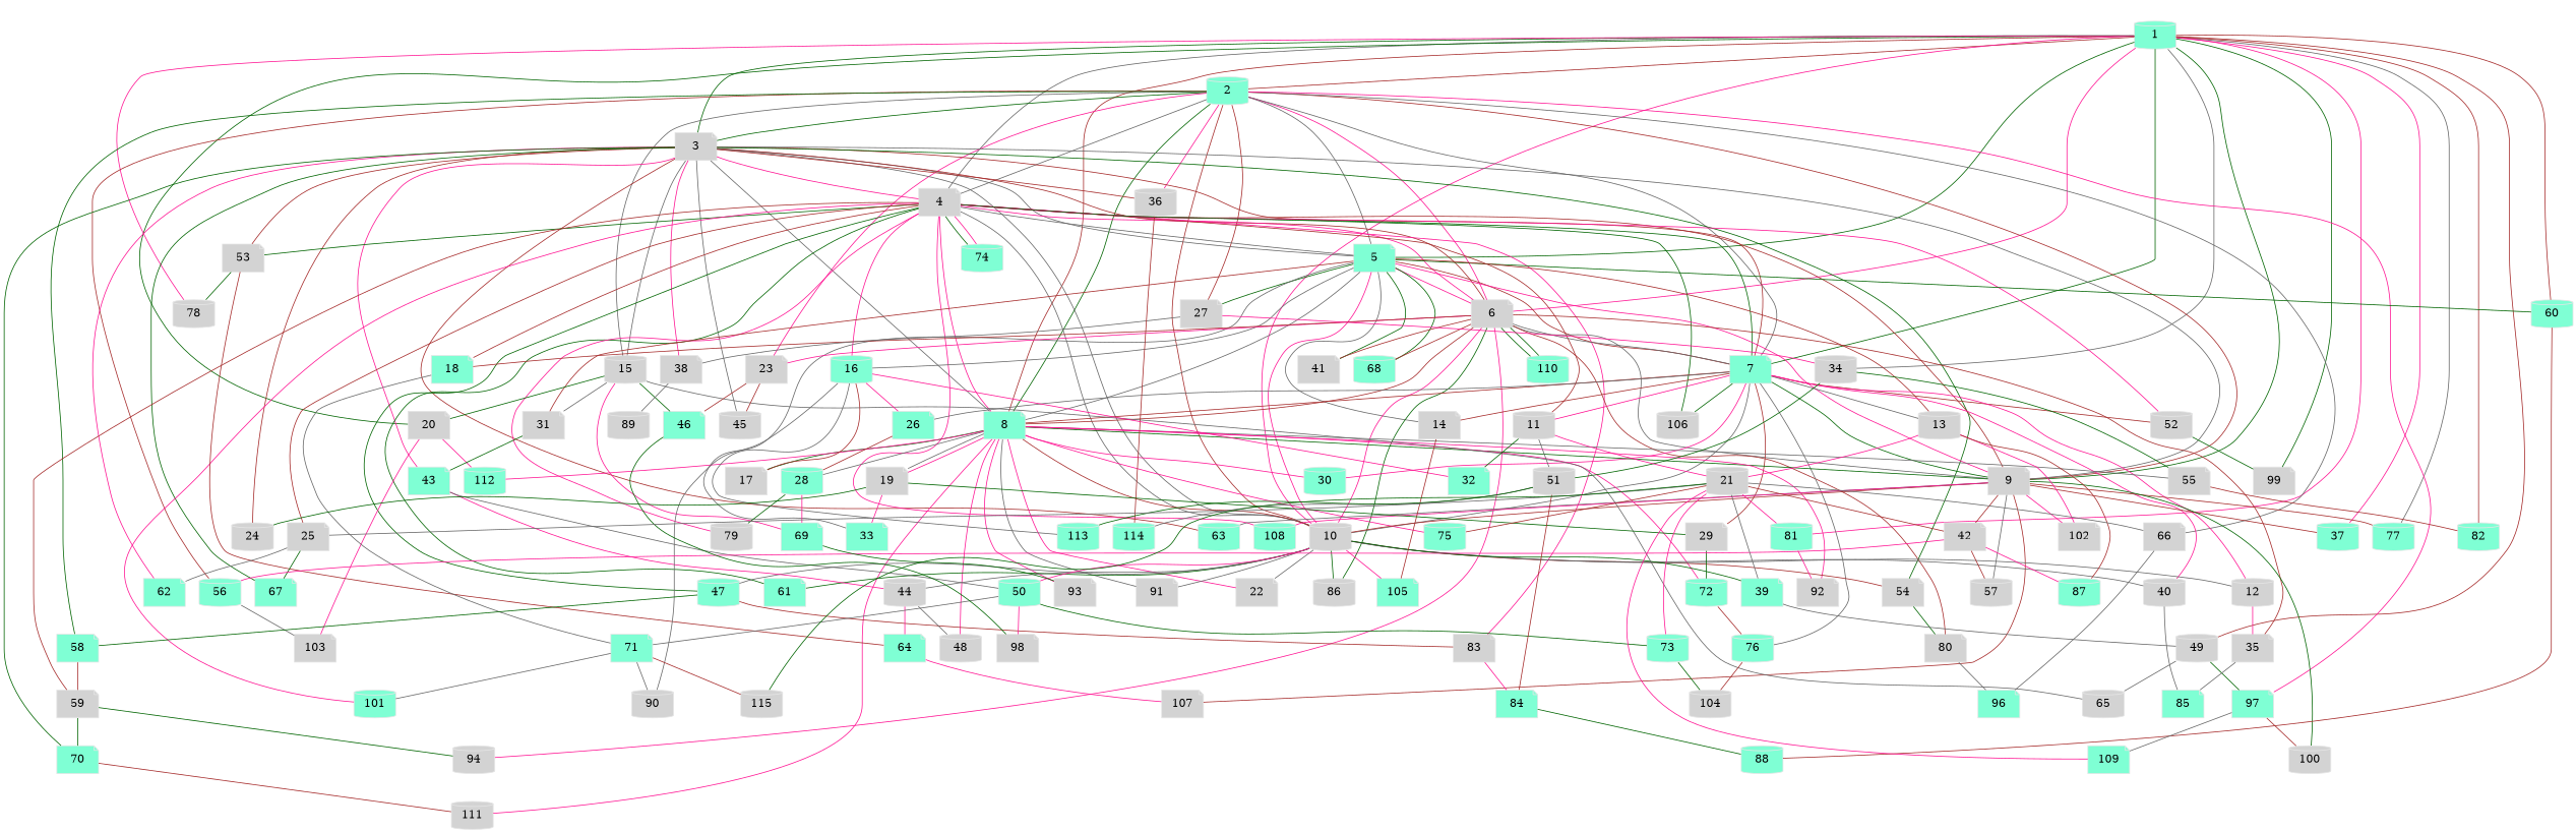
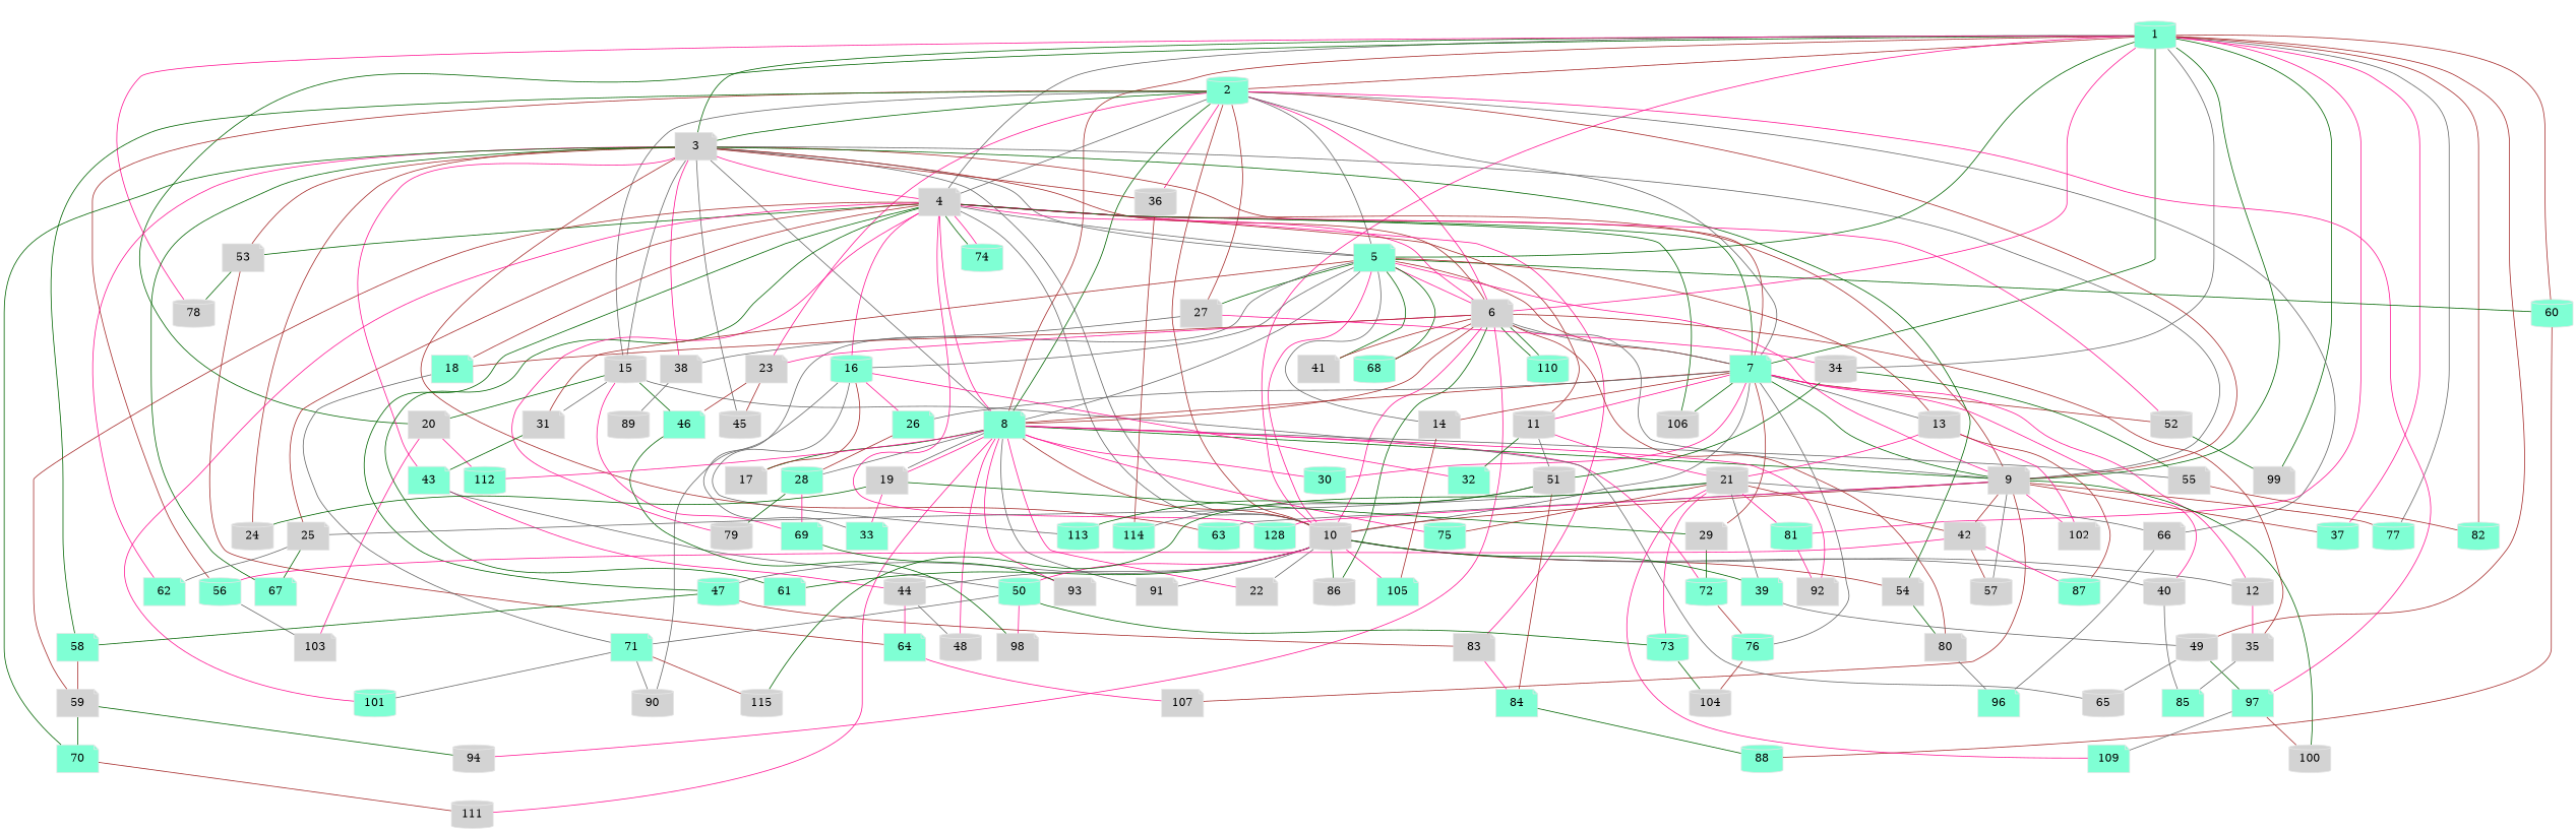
  graph {
    node [color=gray90 fillcolor=lightgrey shape=cylinder style=filled]
    edge [color=deeppink]
    1 [fillcolor=aquamarine]
    2 [fillcolor=aquamarine]
    3 [shape=note]
    4 [shape=note]
    5 [fillcolor=aquamarine shape=note]
    6 [shape=note]
    7 [fillcolor=aquamarine shape=note]
    8 [fillcolor=aquamarine shape=note]
    9 [shape=note]
    10
    20 [shape=note]
    34
    37 [fillcolor=aquamarine]
    49
    60 [fillcolor=aquamarine]
    77 [fillcolor=aquamarine]
    78
    81 [fillcolor=aquamarine]
    82 [fillcolor=aquamarine]
    99 [shape=note]
    15
    23 [shape=note]
    27 [shape=note]
    36
    56 [fillcolor=aquamarine]
    58 [fillcolor=aquamarine shape=note]
    66 [shape=note]
    97 [fillcolor=aquamarine shape=note]
    24
    38 [shape=note]
    43 [fillcolor=aquamarine shape=note]
    45
    53 [shape=note]
    54 [shape=note]
    62 [fillcolor=aquamarine shape=note]
    63 [fillcolor=aquamarine]
    67 [fillcolor=aquamarine shape=note]
    70 [fillcolor=aquamarine shape=note]
    11
    16 [fillcolor=aquamarine]
    18 [fillcolor=aquamarine shape=note]
    25 [shape=note]
    47 [fillcolor=aquamarine]
    52
    59 [shape=note]
    61 [fillcolor=aquamarine shape=note]
    74 [fillcolor=aquamarine]
    79
    83 [shape=note]
    101 [fillcolor=aquamarine]
    106
-   108 [fillcolor=aquamarine]
+   108 [fillcolor=aquamarine label=128]
    13
    14 [shape=note]
    31 [shape=note]
    33 [fillcolor=aquamarine shape=note]
    41 [shape=note]
    68 [fillcolor=aquamarine]
    35 [shape=note]
    80 [shape=note]
    86
    94
    110 [fillcolor=aquamarine]
    12
    26 [fillcolor=aquamarine shape=note]
    29 [shape=note]
    30 [fillcolor=aquamarine]
    40
    76 [fillcolor=aquamarine]
    17 [shape=note]
    19 [shape=note]
    22 [shape=note]
    28 [fillcolor=aquamarine]
    48
    55 [shape=note]
    72 [fillcolor=aquamarine]
    75 [fillcolor=aquamarine]
    91 [shape=note]
    92 [shape=note]
    93 [shape=note]
    111
    112 [fillcolor=aquamarine]
    42 [shape=note]
    57
    100
    102 [shape=note]
    107 [shape=note]
    39 [fillcolor=aquamarine shape=note]
    44
    50 [fillcolor=aquamarine]
    105 [fillcolor=aquamarine shape=note]
    103 [shape=note]
    51
    65
    88 [fillcolor=aquamarine]
    46 [fillcolor=aquamarine shape=note]
    69 [fillcolor=aquamarine shape=note]
    114 [fillcolor=aquamarine]
    96 [fillcolor=aquamarine shape=note]
    109 [fillcolor=aquamarine shape=note]
    89
    64 [fillcolor=aquamarine shape=note]
    21
    32 [fillcolor=aquamarine shape=note]
    90
    113 [fillcolor=aquamarine]
    71 [fillcolor=aquamarine shape=note]
    84 [fillcolor=aquamarine shape=note]
    87 [fillcolor=aquamarine]
    85 [fillcolor=aquamarine shape=note]
    104
    73 [fillcolor=aquamarine]
    98 [shape=note]
    115
    1 -- 2 [color=brown]
    1 -- 3 [color=darkgreen]
    1 -- 4 [color=gray40]
    1 -- 5 [color=darkgreen]
    1 -- 6
    1 -- 7 [color=darkgreen]
    1 -- 8 [color=brown]
    1 -- 9 [color=darkgreen]
    1 -- 10
    1 -- 20 [color=darkgreen]
    1 -- 34 [color=gray40]
    1 -- 37
    1 -- 49 [color=brown]
    1 -- 60 [color=brown]
    1 -- 77 [color=gray40]
    1 -- 78
    1 -- 81
    1 -- 82 [color=brown]
    1 -- 99 [color=darkgreen]
    2 -- 3 [color=darkgreen]
    2 -- 4 [color=gray40]
    2 -- 5 [color=gray40]
    2 -- 6
    2 -- 7 [color=gray40]
    2 -- 8 [color=darkgreen]
    2 -- 9 [color=brown]
    2 -- 10 [color=brown]
    2 -- 15 [color=gray40]
    2 -- 23
    2 -- 27 [color=brown]
    2 -- 36
    2 -- 56 [color=brown]
    2 -- 58 [color=darkgreen]
    2 -- 66 [color=gray40]
    2 -- 97
    3 -- 4
    3 -- 5 [color=gray40]
    3 -- 6 [color=brown]
    3 -- 7 [color=brown]
    3 -- 8 [color=gray40]
    3 -- 9 [color=gray40]
    3 -- 10 [color=gray40]
    3 -- 15 [color=gray40]
    3 -- 36 [color=brown]
    3 -- 24 [color=brown]
    3 -- 38
    3 -- 43
    3 -- 45 [color=gray40]
    3 -- 53 [color=brown]
    3 -- 54 [color=darkgreen]
    3 -- 62
    3 -- 63 [color=brown]
    3 -- 67 [color=darkgreen]
    3 -- 70 [color=darkgreen]
    4 -- 5 [color=gray40]
    4 -- 6
    4 -- 7 [color=darkgreen]
    4 -- 8
    4 -- 9 [color=brown]
    4 -- 10 [color=gray40]
    4 -- 53 [color=darkgreen]
    4 -- 11 [color=brown]
    4 -- 16
    4 -- 18 [color=brown]
    4 -- 25 [color=brown]
    4 -- 47 [color=darkgreen]
    4 -- 52
    4 -- 59 [color=brown]
    4 -- 61 [color=darkgreen]
    4 -- 74 [color=darkgreen]
    4 -- 74
    4 -- 79
    4 -- 83
    4 -- 101
    4 -- 106 [color=darkgreen]
    4 -- 108
    5 -- 6
    5 -- 7 [color=brown]
    5 -- 8 [color=gray40]
    5 -- 9
    5 -- 10
    5 -- 60 [color=darkgreen]
    5 -- 27 [color=darkgreen]
    5 -- 16 [color=gray40]
    5 -- 13 [color=brown]
    5 -- 14 [color=gray40]
    5 -- 31 [color=brown]
    5 -- 33 [color=gray40]
    5 -- 41 [color=darkgreen]
    5 -- 68 [color=darkgreen]
    6 -- 7 [color=gray40]
    6 -- 8 [color=brown]
    6 -- 9 [color=gray40]
    6 -- 10
    6 -- 23
    6 -- 18 [color=brown]
    6 -- 41 [color=brown]
    6 -- 68 [color=brown]
    6 -- 35 [color=brown]
    6 -- 80 [color=brown]
    6 -- 86 [color=darkgreen]
    6 -- 94
    6 -- 110 [color=darkgreen]
    6 -- 110 [color=darkgreen]
    7 -- 8 [color=brown]
    7 -- 9 [color=darkgreen]
    7 -- 10 [color=gray40]
    7 -- 11
    7 -- 52 [color=brown]
    7 -- 106 [color=darkgreen]
    7 -- 13 [color=gray40]
    7 -- 14 [color=brown]
    7 -- 12
    7 -- 26 [color=gray40]
    7 -- 29 [color=brown]
    7 -- 30
    7 -- 40
    7 -- 76 [color=gray40]
    8 -- 9 [color=darkgreen]
    8 -- 10 [color=brown]
    8 -- 30
    8 -- 17 [color=darkgreen]
    8 -- 19 [color=gray40]
    8 -- 19
    8 -- 22
    8 -- 28 [color=gray40]
    8 -- 48
    8 -- 55 [color=gray40]
    8 -- 72
    8 -- 75
    8 -- 91 [color=gray40]
    8 -- 92
    8 -- 93
    8 -- 111
    8 -- 112
    9 -- 10 [color=brown]
    9 -- 37 [color=brown]
    9 -- 77 [color=brown]
    9 -- 63 [color=gray40]
    9 -- 108
    9 -- 42 [color=brown]
    9 -- 57 [color=gray40]
    9 -- 100 [color=darkgreen]
    9 -- 102
    9 -- 107 [color=brown]
    10 -- 54 [color=brown]
    10 -- 47 [color=gray40]
    10 -- 61 [color=darkgreen]
    10 -- 86 [color=darkgreen]
    10 -- 12 [color=gray40]
    10 -- 40 [color=gray40]
    10 -- 22 [color=gray40]
    10 -- 91 [color=gray40]
    10 -- 39 [color=darkgreen]
    10 -- 44 [color=gray40]
    10 -- 50
    10 -- 105
    20 -- 112
    20 -- 103
    34 -- 55 [color=darkgreen]
    34 -- 51 [color=darkgreen]
    49 -- 97 [color=darkgreen]
    49 -- 65 [color=gray40]
    60 -- 88 [color=brown]
    81 -- 92
    15 -- 20 [color=darkgreen]
    15 -- 31 [color=gray40]
    15 -- 65 [color=gray40]
    15 -- 46 [color=darkgreen]
    15 -- 69
    23 -- 45 [color=brown]
    23 -- 46 [color=brown]
    27 -- 34
    27 -- 38 [color=gray40]
    36 -- 114 [color=brown]
    56 -- 103 [color=gray40]
    58 -- 59 [color=brown]
    66 -- 96 [color=gray40]
    97 -- 100 [color=brown]
    97 -- 109 [color=gray40]
    38 -- 89 [color=gray40]
    43 -- 44
    43 -- 50 [color=gray40]
    53 -- 78 [color=darkgreen]
    53 -- 64 [color=brown]
    54 -- 80 [color=darkgreen]
    70 -- 111 [color=brown]
    11 -- 51 [color=gray40]
    11 -- 21
    11 -- 32 [color=darkgreen]
    16 -- 26
    16 -- 17 [color=brown]
    16 -- 32
    16 -- 90 [color=gray40]
    16 -- 113 [color=gray40]
    18 -- 71 [color=gray40]
    25 -- 62 [color=gray40]
    25 -- 67 [color=darkgreen]
    47 -- 58 [color=darkgreen]
    47 -- 83 [color=brown]
    52 -- 99 [color=darkgreen]
    59 -- 70 [color=darkgreen]
    59 -- 94 [color=darkgreen]
    83 -- 84
    13 -- 102
    13 -- 21
    13 -- 87 [color=brown]
    14 -- 105 [color=brown]
    31 -- 43 [color=darkgreen]
    35 -- 85 [color=gray40]
    80 -- 96 [color=gray40]
    12 -- 35
    26 -- 28 [color=brown]
    29 -- 72 [color=darkgreen]
    40 -- 85 [color=gray40]
    76 -- 104 [color=brown]
    19 -- 24 [color=darkgreen]
    19 -- 33
    19 -- 29 [color=darkgreen]
    28 -- 79 [color=darkgreen]
    28 -- 69
    55 -- 82 [color=brown]
    72 -- 76 [color=brown]
    42 -- 56
    42 -- 57 [color=brown]
    42 -- 87
    39 -- 49 [color=gray40]
    44 -- 48 [color=gray40]
    44 -- 64
    50 -- 71 [color=gray40]
    50 -- 73 [color=darkgreen]
    50 -- 98
    51 -- 114 [color=gray40]
    51 -- 113 [color=darkgreen]
    51 -- 84 [color=brown]
    46 -- 98 [color=darkgreen]
    69 -- 93 [color=darkgreen]
    64 -- 107
    21 -- 81
    21 -- 66 [color=gray40]
    21 -- 25 [color=gray40]
    21 -- 75 [color=brown]
    21 -- 42 [color=brown]
    21 -- 39 [color=gray40]
    21 -- 109
    21 -- 73
    21 -- 115 [color=darkgreen]
    71 -- 101 [color=gray40]
    71 -- 90 [color=gray40]
    71 -- 115 [color=brown]
    84 -- 88 [color=darkgreen]
    73 -- 104 [color=darkgreen]
  }
